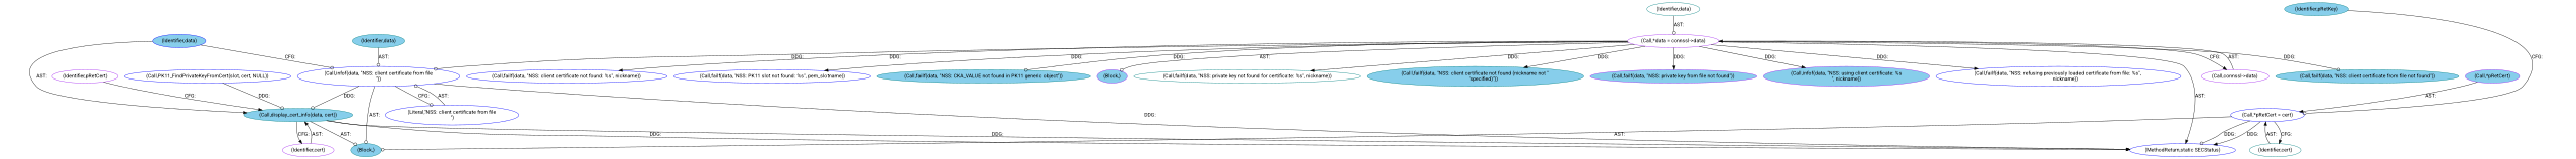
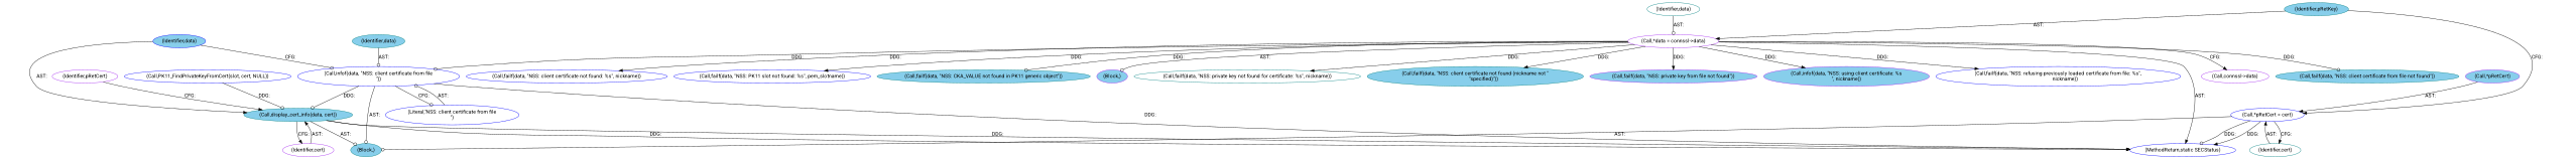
  digraph {
    fontname=Roboto
    node [color=teal fillcolor=white fontname=Roboto style=filled]
    edge [arrowhead=normal fontname=Roboto]
    n1 [color=blue label="(Call,infof(data, \"NSS: client certificate from file\n\"))"]
    n2 [fillcolor=skyblue label="(Call,display_cert_info(data, cert))"]
    n3 [color=blue label="(Literal,\"NSS: client certificate from file\n\")"]
    n4 [color=blue label="(MethodReturn,static SECStatus)"]
    n5 [fillcolor=skyblue label="(Block,)"]
    n6 [color=purple label="(Identifier,cert)"]
    n7 [color=purple label="(Call,*data = connssl->data)"]
    n8 [color=purple fillcolor=skyblue label="(Call,failf(data, \"NSS: private key from file not found\"))"]
    n9 [color=purple fillcolor=skyblue label="(Call,infof(data, \"NSS: using client certificate: %s\n\", nickname))"]
    n10 [color=blue label="(Call,failf(data, \"NSS: refusing previously loaded certificate from file: %s\",\n          nickname))"]
    n11 [color=purple label="(Call,connssl->data)"]
    n12 [fillcolor=skyblue label="(Call,failf(data, \"NSS: client certificate from file not found\"))"]
    n13 [color=blue label="(Call,failf(data, \"NSS: client certificate not found: %s\", nickname))"]
    n14 [color=blue label="(Call,failf(data, \"NSS: PK11 slot not found: %s\", pem_slotname))"]
    n15 [fillcolor=skyblue label="(Call,failf(data, \"NSS: CKA_VALUE not found in PK11 generic object\"))"]
    n16 [color=purple fillcolor=skyblue label="(Block,)"]
    n17 [label="(Call,failf(data, \"NSS: private key not found for certificate: %s\", nickname))"]
    n18 [fillcolor=skyblue label="(Call,failf(data, \"NSS: client certificate not found (nickname not \"\n            \"specified)\"))"]
    n19 [color=blue label="(Call,*pRetCert = cert)"]
    n20 [label="(Identifier,cert)"]
    n21 [fillcolor=skyblue label="(Identifier,data)"]
    n22 [label="(Identifier,data)"]
    n23 [color=blue fillcolor=skyblue label="(Identifier,data)"]
    n24 [color=purple label="(Identifier,pRetCert)"]
    n25 [fillcolor=skyblue label="(Identifier,pRetKey)"]
    n26 [color=purple fillcolor=skyblue label="(Call,*pRetCert)"]
    n27 [color=blue label="(Call,PK11_FindPrivateKeyFromCert(slot, cert, NULL))"]
    n1 -> n2 [arrowhead=odot label="DDG: "]
    n1 -> n3 [arrowhead=odot label="CFG: "]
    n1 -> n4 [label="DDG: "]
    n1 -> n5 [arrowhead=odot label="AST: "]
    n2 -> n4 [label="DDG: "]
    n2 -> n4 [label="DDG: "]
    n2 -> n5 [arrowhead=odot label="AST: "]
    n2 -> n6 [label="CFG: "]
    n3 -> n1 [arrowhead=odot label="AST: "]
    n6 -> n2 [label="AST: "]
    n7 -> n1 [arrowhead=odot label="DDG: "]
    n7 -> n4 [label="AST: "]
    n7 -> n8 [label="DDG: "]
    n7 -> n9 [label="DDG: "]
    n7 -> n10 [label="DDG: "]
    n7 -> n11 [label="CFG: "]
    n7 -> n12 [arrowhead=odot label="DDG: "]
    n7 -> n13 [label="DDG: "]
    n7 -> n14 [label="DDG: "]
    n7 -> n15 [arrowhead=odot label="DDG: "]
    n7 -> n16 [arrowhead=odot label="AST: "]
    n7 -> n17 [label="DDG: "]
    n7 -> n18 [label="DDG: "]
-   n11 -> n7 [label="AST: "]
+   n25 -> n7 [label="AST: "]
    n19 -> n4 [arrowhead=odot label="DDG: "]
    n19 -> n4 [label="DDG: "]
    n19 -> n5 [arrowhead=odot label="AST: "]
    n19 -> n20 [label="CFG: "]
    n20 -> n19 [label="AST: "]
    n21 -> n1 [arrowhead=odot label="AST: "]
    n22 -> n7 [arrowhead=odot label="AST: "]
    n23 -> n1 [arrowhead=odot label="CFG: "]
    n23 -> n2 [label="AST: "]
    n24 -> n2 [label="CFG: "]
-   n25 -> n19 [arrowhead=odot label="CFG: "]
+   n25 -> n19 [label="CFG: "]
    n26 -> n19 [label="AST: "]
    n27 -> n2 [arrowhead=odot label="DDG: "]
  }
